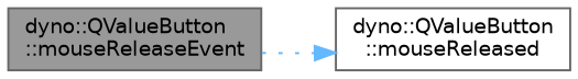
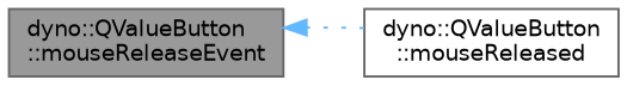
  digraph {
    rankdir=LR
    node [fontname=Helvetica fontsize=10 shape=box style=filled]
    n1 [color=gray40 fillcolor=grey60 fontcolor=black height=0.2 label="dyno::QValueButton\l::mouseReleaseEvent" width=0.4]
    n2 [color=grey40 fillcolor=white height=0.2 label="dyno::QValueButton\l::mouseReleased" width=0.4]
-   n1 -> n2 [color=steelblue1 fontname=Helvetica fontsize=10 labelfontname=Helvetica labelfontsize=10 style=dotted]
+   n2 -> n1 [color=steelblue1 fontname=Helvetica fontsize=10 labelfontname=Helvetica labelfontsize=10 style=dotted]
  }
